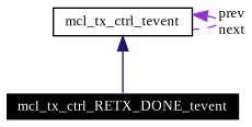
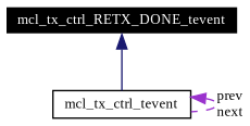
  digraph {
    fontname="Liberation Serif"
    node [fontname="Liberation Serif" fontsize=10 shape=record]
    edge [dir=back fontname="Liberation Serif" fontsize=10 labelfontname=Helvetica labelfontsize=10]
    n1 [color=white fillcolor=black fontcolor=white height=0.2 label=mcl_tx_ctrl_RETX_DONE_tevent style=filled width=0.4]
    n2 [color=black height=0.2 label=mcl_tx_ctrl_tevent width=0.4]
-   n2 -> n1 [color=midnightblue style=solid]
+   n1 -> n2 [color=midnightblue style=solid]
    n2 -> n2 [color=darkorchid3 label="prev\nnext" style=dashed]
  }
